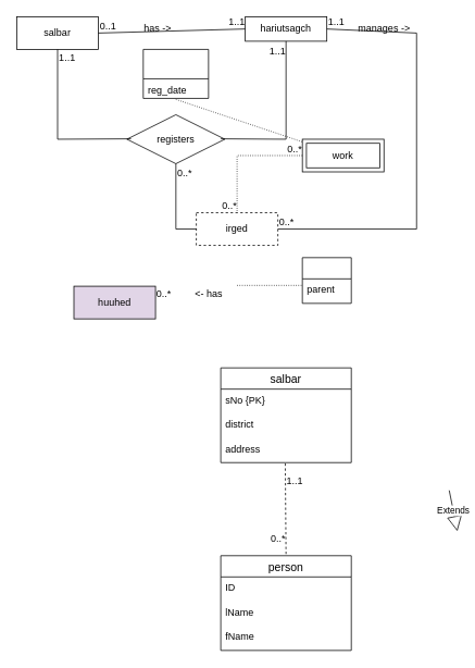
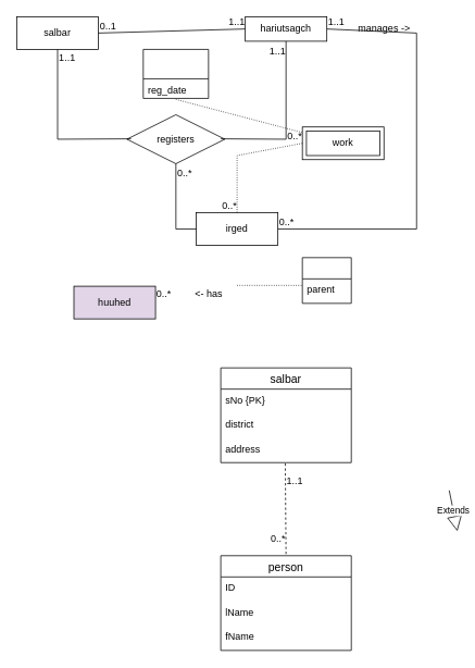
  <mxCell id="0" />
  <mxCell id="1" parent="0" />
  <mxCell id="2" value="salbar" style="whiteSpace=wrap;html=1;align=center;" parent="1" vertex="1"><mxGeometry x="20" y="20" width="100" height="40" as="geometry" /></mxCell>
  <mxCell id="3" value="hariutsagch" style="whiteSpace=wrap;html=1;align=center;" parent="1" vertex="1"><mxGeometry x="300" y="20" width="100" height="30" as="geometry" /></mxCell>
- <mxCell id="4" value="has -&gt;" style="text;strokeColor=none;fillColor=none;spacingLeft=4;spacingRight=4;overflow=hidden;rotatable=0;points=[[0,0.5],[1,0.5]];portConstraint=eastwest;fontSize=12;" parent="1" vertex="1"><mxGeometry x="170" y="20" width="90" height="30" as="geometry" /></mxCell>
  <mxCell id="5" value="" style="endArrow=none;html=1;rounded=0;entryX=0;entryY=0.5;entryDx=0;entryDy=0;exitX=1;exitY=0.5;exitDx=0;exitDy=0;" parent="1" source="2" target="3" edge="1"><mxGeometry relative="1" as="geometry"><mxPoint x="130" y="40" as="sourcePoint" /><mxPoint x="290" y="40" as="targetPoint" /></mxGeometry></mxCell>
  <mxCell id="6" value="0..1" style="resizable=0;html=1;align=left;verticalAlign=bottom;" parent="5" connectable="0" vertex="1"><mxGeometry x="-1" relative="1" as="geometry" /></mxCell>
  <mxCell id="7" value="1..1" style="resizable=0;html=1;align=right;verticalAlign=bottom;" parent="5" connectable="0" vertex="1"><mxGeometry x="1" relative="1" as="geometry" /></mxCell>
- <mxCell id="8" value="irged" style="whiteSpace=wrap;html=1;align=center;dashed=1;" parent="1" vertex="1"><mxGeometry x="240" y="260" width="100" height="40" as="geometry" /></mxCell>
+ <mxCell id="8" value="irged" style="whiteSpace=wrap;html=1;align=center;" parent="1" vertex="1"><mxGeometry x="240" y="260" width="100" height="40" as="geometry" /></mxCell>
  <mxCell id="9" value="registers" style="shape=rhombus;perimeter=rhombusPerimeter;whiteSpace=wrap;html=1;align=center;" parent="1" vertex="1"><mxGeometry x="155" y="140" width="120" height="60" as="geometry" /></mxCell>
  <mxCell id="10" value="" style="endArrow=none;html=1;rounded=0;entryX=0.5;entryY=1;entryDx=0;entryDy=0;" parent="1" target="3" edge="1"><mxGeometry relative="1" as="geometry"><mxPoint x="270" y="169.5" as="sourcePoint" /><mxPoint x="430" y="169.5" as="targetPoint" /><Array as="points"><mxPoint x="350" y="170" /></Array></mxGeometry></mxCell>
  <mxCell id="11" value="1..1" style="resizable=0;html=1;align=right;verticalAlign=bottom;" parent="10" connectable="0" vertex="1"><mxGeometry x="1" relative="1" as="geometry"><mxPoint y="20" as="offset" /></mxGeometry></mxCell>
  <mxCell id="12" value="" style="endArrow=none;html=1;rounded=0;" parent="1" edge="1"><mxGeometry relative="1" as="geometry"><mxPoint x="70" y="60" as="sourcePoint" /><mxPoint x="160" y="169.5" as="targetPoint" /><Array as="points"><mxPoint x="70" y="170" /></Array></mxGeometry></mxCell>
  <mxCell id="13" value="1..1" style="resizable=0;html=1;align=left;verticalAlign=bottom;" parent="12" connectable="0" vertex="1"><mxGeometry x="-1" relative="1" as="geometry"><mxPoint y="18" as="offset" /></mxGeometry></mxCell>
  <mxCell id="14" value="" style="endArrow=none;html=1;rounded=0;exitX=0.5;exitY=1;exitDx=0;exitDy=0;entryX=0;entryY=0.5;entryDx=0;entryDy=0;" parent="1" source="9" target="8" edge="1"><mxGeometry relative="1" as="geometry"><mxPoint x="150" y="150" as="sourcePoint" /><mxPoint x="215" y="250" as="targetPoint" /><Array as="points"><mxPoint x="215" y="280" /></Array></mxGeometry></mxCell>
  <mxCell id="15" value="0..*" style="resizable=0;html=1;align=left;verticalAlign=bottom;" parent="14" connectable="0" vertex="1"><mxGeometry x="-1" relative="1" as="geometry"><mxPoint y="20" as="offset" /></mxGeometry></mxCell>
  <mxCell id="16" value="" style="endArrow=none;html=1;rounded=0;dashed=1;dashPattern=1 2;exitX=0.499;exitY=1.05;exitDx=0;exitDy=0;exitPerimeter=0;" parent="1" source="26" target="29" edge="1"><mxGeometry relative="1" as="geometry"><mxPoint x="215" y="110" as="sourcePoint" /><mxPoint x="310" y="150" as="targetPoint" /></mxGeometry></mxCell>
  <mxCell id="17" value="huuhed" style="whiteSpace=wrap;html=1;align=center;fillColor=#e1d5e7;" parent="1" vertex="1"><mxGeometry x="90" y="350" width="100" height="40" as="geometry" /></mxCell>
  <mxCell id="18" value="&amp;lt;- has" style="text;html=1;align=center;verticalAlign=middle;resizable=0;points=[];autosize=1;strokeColor=none;fillColor=none;" parent="1" vertex="1"><mxGeometry x="230" y="350" width="50" height="20" as="geometry" /></mxCell>
  <mxCell id="19" value="" style="endArrow=none;html=1;rounded=0;exitX=1;exitY=0.5;exitDx=0;exitDy=0;entryX=1;entryY=0.5;entryDx=0;entryDy=0;" parent="1" source="3" target="8" edge="1"><mxGeometry relative="1" as="geometry"><mxPoint x="430" y="70" as="sourcePoint" /><mxPoint x="590" y="70" as="targetPoint" /><Array as="points"><mxPoint x="510" y="40" /><mxPoint x="510" y="280" /></Array></mxGeometry></mxCell>
  <mxCell id="20" value="1..1" style="resizable=0;html=1;align=left;verticalAlign=bottom;" parent="19" connectable="0" vertex="1"><mxGeometry x="-1" relative="1" as="geometry" /></mxCell>
  <mxCell id="21" value="0..*" style="resizable=0;html=1;align=right;verticalAlign=bottom;" parent="19" connectable="0" vertex="1"><mxGeometry x="1" relative="1" as="geometry"><mxPoint x="20" as="offset" /></mxGeometry></mxCell>
  <mxCell id="22" value="0..*" style="text;html=1;align=center;verticalAlign=middle;resizable=0;points=[];autosize=1;strokeColor=none;fillColor=none;" parent="1" vertex="1"><mxGeometry x="185" y="350" width="30" height="20" as="geometry" /></mxCell>
  <mxCell id="23" value="manages -&amp;gt;" style="text;html=1;align=center;verticalAlign=middle;resizable=0;points=[];autosize=1;strokeColor=none;fillColor=none;" parent="1" vertex="1"><mxGeometry x="430" y="25" width="80" height="20" as="geometry" /></mxCell>
  <mxCell id="24" value="" style="endArrow=none;html=1;rounded=0;dashed=1;dashPattern=1 2;" parent="1" edge="1"><mxGeometry relative="1" as="geometry"><mxPoint x="290" y="349" as="sourcePoint" /><mxPoint x="370" y="349" as="targetPoint" /></mxGeometry></mxCell>
  <mxCell id="25" value="" style="swimlane;fontStyle=0;childLayout=stackLayout;horizontal=1;startSize=36;horizontalStack=0;resizeParent=1;resizeParentMax=0;resizeLast=0;collapsible=1;marginBottom=0;align=center;fontSize=14;" parent="1" vertex="1"><mxGeometry x="175" y="60" width="80" height="60" as="geometry"><mxRectangle x="225" y="250" width="50" height="40" as="alternateBounds" /></mxGeometry></mxCell>
  <mxCell id="26" value="reg_date&#10;" style="text;strokeColor=none;fillColor=none;spacingLeft=4;spacingRight=4;overflow=hidden;rotatable=0;points=[[0,0.5],[1,0.5]];portConstraint=eastwest;fontSize=12;" parent="25" vertex="1"><mxGeometry y="36" width="80" height="24" as="geometry" /></mxCell>
  <mxCell id="27" value="" style="swimlane;fontStyle=0;childLayout=stackLayout;horizontal=1;startSize=26;horizontalStack=0;resizeParent=1;resizeParentMax=0;resizeLast=0;collapsible=1;marginBottom=0;align=center;fontSize=14;" parent="1" vertex="1"><mxGeometry x="370" y="315" width="60" height="56" as="geometry" /></mxCell>
  <mxCell id="28" value="parent" style="text;strokeColor=none;fillColor=none;spacingLeft=4;spacingRight=4;overflow=hidden;rotatable=0;points=[[0,0.5],[1,0.5]];portConstraint=eastwest;fontSize=12;" parent="27" vertex="1"><mxGeometry y="26" width="60" height="30" as="geometry" /></mxCell>
- <mxCell id="29" value="work" style="shape=ext;margin=3;double=1;whiteSpace=wrap;html=1;align=center;" parent="1" vertex="1"><mxGeometry x="370" y="170" width="100" height="40" as="geometry" /></mxCell>
+ <mxCell id="29" value="work" style="shape=ext;margin=3;double=1;whiteSpace=wrap;html=1;align=center;" parent="1" vertex="1"><mxGeometry x="370" y="155" width="100" height="40" as="geometry" /></mxCell>
  <mxCell id="30" value="" style="endArrow=none;html=1;rounded=0;dashed=1;dashPattern=1 2;exitX=0;exitY=0.5;exitDx=0;exitDy=0;entryX=0.5;entryY=0;entryDx=0;entryDy=0;" parent="1" source="29" target="8" edge="1"><mxGeometry relative="1" as="geometry"><mxPoint x="350" y="210" as="sourcePoint" /><mxPoint x="510" y="210" as="targetPoint" /><Array as="points"><mxPoint x="290" y="190" /></Array></mxGeometry></mxCell>
  <mxCell id="31" value="0..*" style="resizable=0;html=1;align=left;verticalAlign=bottom;" parent="30" connectable="0" vertex="1"><mxGeometry x="-1" relative="1" as="geometry"><mxPoint x="-20" as="offset" /></mxGeometry></mxCell>
  <mxCell id="32" value="0..*" style="resizable=0;html=1;align=right;verticalAlign=bottom;" parent="30" connectable="0" vertex="1"><mxGeometry x="1" relative="1" as="geometry" /></mxCell>
  <mxCell id="33" value="salbar" style="swimlane;fontStyle=0;childLayout=stackLayout;horizontal=1;startSize=26;horizontalStack=0;resizeParent=1;resizeParentMax=0;resizeLast=0;collapsible=1;marginBottom=0;align=center;fontSize=14;" vertex="1" parent="1"><mxGeometry x="270" y="450" width="160" height="116" as="geometry" /></mxCell>
  <mxCell id="34" value="sNo {PK}" style="text;strokeColor=none;fillColor=none;spacingLeft=4;spacingRight=4;overflow=hidden;rotatable=0;points=[[0,0.5],[1,0.5]];portConstraint=eastwest;fontSize=12;" vertex="1" parent="33"><mxGeometry y="26" width="160" height="30" as="geometry" /></mxCell>
  <mxCell id="35" value="district" style="text;strokeColor=none;fillColor=none;spacingLeft=4;spacingRight=4;overflow=hidden;rotatable=0;points=[[0,0.5],[1,0.5]];portConstraint=eastwest;fontSize=12;" vertex="1" parent="33"><mxGeometry y="56" width="160" height="30" as="geometry" /></mxCell>
  <mxCell id="36" value="address" style="text;strokeColor=none;fillColor=none;spacingLeft=4;spacingRight=4;overflow=hidden;rotatable=0;points=[[0,0.5],[1,0.5]];portConstraint=eastwest;fontSize=12;" vertex="1" parent="33"><mxGeometry y="86" width="160" height="30" as="geometry" /></mxCell>
  <mxCell id="37" value="person" style="swimlane;fontStyle=0;childLayout=stackLayout;horizontal=1;startSize=26;horizontalStack=0;resizeParent=1;resizeParentMax=0;resizeLast=0;collapsible=1;marginBottom=0;align=center;fontSize=14;" vertex="1" parent="1"><mxGeometry x="270" y="680" width="160" height="116" as="geometry" /></mxCell>
  <mxCell id="38" value="ID" style="text;strokeColor=none;fillColor=none;spacingLeft=4;spacingRight=4;overflow=hidden;rotatable=0;points=[[0,0.5],[1,0.5]];portConstraint=eastwest;fontSize=12;" vertex="1" parent="37"><mxGeometry y="26" width="160" height="30" as="geometry" /></mxCell>
  <mxCell id="39" value="lName" style="text;strokeColor=none;fillColor=none;spacingLeft=4;spacingRight=4;overflow=hidden;rotatable=0;points=[[0,0.5],[1,0.5]];portConstraint=eastwest;fontSize=12;" vertex="1" parent="37"><mxGeometry y="56" width="160" height="30" as="geometry" /></mxCell>
  <mxCell id="40" value="fName" style="text;strokeColor=none;fillColor=none;spacingLeft=4;spacingRight=4;overflow=hidden;rotatable=0;points=[[0,0.5],[1,0.5]];portConstraint=eastwest;fontSize=12;" vertex="1" parent="37"><mxGeometry y="86" width="160" height="30" as="geometry" /></mxCell>
  <mxCell id="41" value="Extends" style="endArrow=block;endSize=16;endFill=0;html=1;rounded=0;" edge="1" parent="1"><mxGeometry width="160" relative="1" as="geometry"><mxPoint x="550" y="600" as="sourcePoint" /><mxPoint x="560" y="650" as="targetPoint" /><Array as="points" /></mxGeometry></mxCell>
  <mxCell id="42" value="" style="endArrow=none;html=1;rounded=0;entryX=0.5;entryY=0;entryDx=0;entryDy=0;exitX=0.494;exitY=1.033;exitDx=0;exitDy=0;exitPerimeter=0;dashed=1;" edge="1" parent="1" source="36" target="37"><mxGeometry relative="1" as="geometry"><mxPoint x="320" y="590" as="sourcePoint" /><mxPoint x="440" y="550" as="targetPoint" /></mxGeometry></mxCell>
  <mxCell id="43" value="1..1" style="resizable=0;html=1;align=left;verticalAlign=bottom;" connectable="0" vertex="1" parent="42"><mxGeometry x="-1" relative="1" as="geometry"><mxPoint y="30" as="offset" /></mxGeometry></mxCell>
  <mxCell id="44" value="" style="resizable=0;html=1;align=right;verticalAlign=bottom;" connectable="0" vertex="1" parent="42"><mxGeometry x="1" relative="1" as="geometry"><mxPoint x="-1" as="offset" /></mxGeometry></mxCell>
  <mxCell id="45" value="0..*" style="text;html=1;align=center;verticalAlign=middle;resizable=0;points=[];autosize=1;strokeColor=none;fillColor=none;" vertex="1" parent="1"><mxGeometry x="325" y="650" width="30" height="20" as="geometry" /></mxCell>
